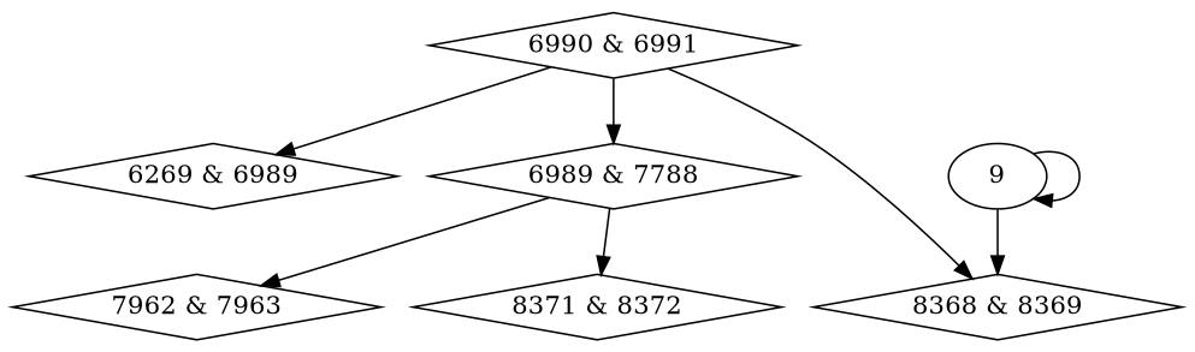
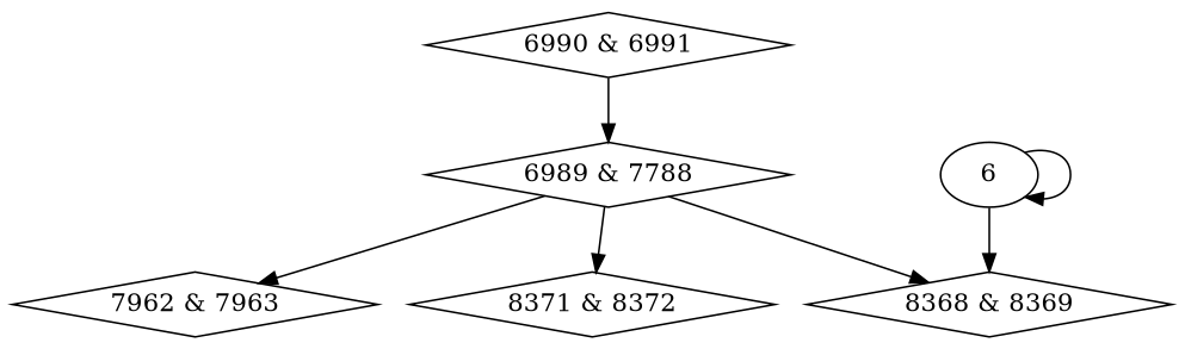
  digraph {
    node [shape=diamond]
-   n1 [label="6269 & 6989"]
    n2 [label="6989 & 7788"]
    n3 [label="7962 & 7963"]
    n4 [label="8371 & 8372"]
    n5 [label="6990 & 6991"]
    n6 [label="8368 & 8369"]
-   6 [label=9 shape=""]
+   6 [shape=""]
    n2 -> n3
    n2 -> n4
-   n5 -> n1
    n5 -> n2
-   n5 -> n6
+   n2 -> n6
    6 -> n6
    6 -> 6
  }
